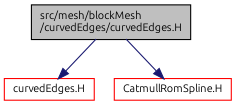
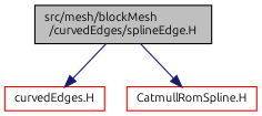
  digraph {
    fontname=Ubuntu
    node [color=red fontname=Ubuntu fontsize=10 shape=record]
    edge [color=midnightblue fontname=Ubuntu fontsize=10 labelfontname=FreeSans labelfontsize=10 style=solid]
-   n1 [color=black fillcolor=grey75 fontcolor=black height=0.2 label="src/mesh/blockMesh\l/curvedEdges/curvedEdges.H" style=filled width=0.4]
+   n1 [color=black fillcolor=grey75 fontcolor=black height=0.2 label="src/mesh/blockMesh\l/curvedEdges/splineEdge.H" style=filled width=0.4]
    n2 [height=0.2 label="curvedEdges.H" width=0.4]
    n3 [height=0.2 label="CatmullRomSpline.H" width=0.4]
    n1 -> n2
    n1 -> n3
  }
